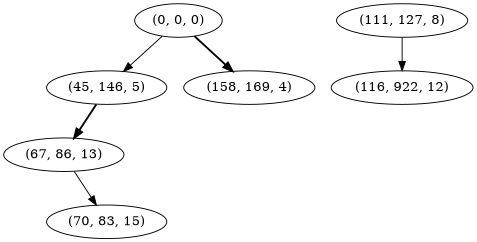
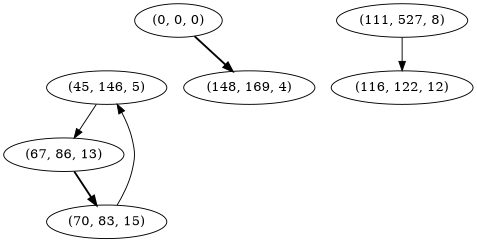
  digraph {
    edge [arrowhead=normal style=solid]
    "(0, 0, 0)"
    "(45, 146, 5)"
-   "(158, 169, 4)"
+   "(158, 169, 4)" [label="(148, 169, 4)"]
    "(67, 86, 13)"
    "(70, 83, 15)"
-   "(111, 127, 8)"
-   "(116, 122, 12)" [label="(116, 922, 12)"]
-   "(0, 0, 0)" -> "(45, 146, 5)"
+   "(111, 127, 8)" [label="(111, 527, 8)"]
+   "(116, 122, 12)"
+   "(70, 83, 15)" -> "(45, 146, 5)"
    "(0, 0, 0)" -> "(158, 169, 4)" [style=bold]
-   "(45, 146, 5)" -> "(67, 86, 13)" [style=bold]
-   "(67, 86, 13)" -> "(70, 83, 15)"
+   "(45, 146, 5)" -> "(67, 86, 13)"
+   "(67, 86, 13)" -> "(70, 83, 15)" [style=bold]
    "(111, 127, 8)" -> "(116, 122, 12)"
  }
